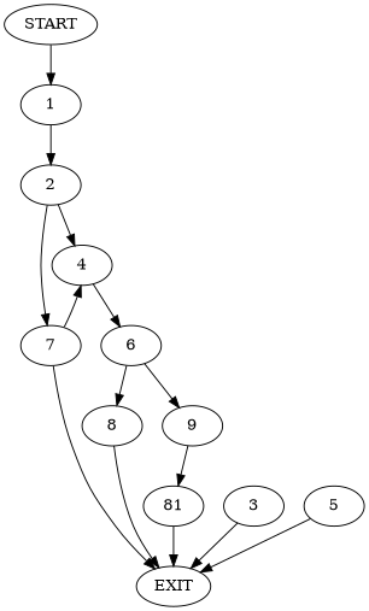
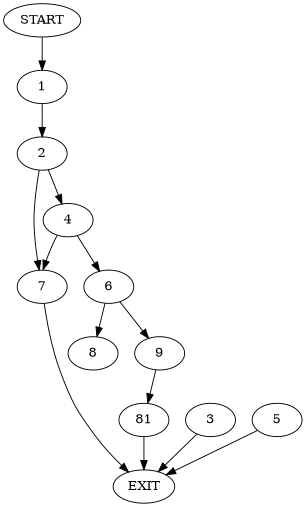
  digraph {
    n1 [label=START]
    1
    2
    n4 [label=EXIT]
    4
    7
    3
    6
    5
    8
    9
    n12 [label=81]
    n1 -> 1
    1 -> 2
    2 -> 4
    2 -> 7
-   7 -> 4
+   4 -> 7
    4 -> 6
    7 -> n4
    3 -> n4
    6 -> 8
    6 -> 9
    5 -> n4
-   8 -> n4
    9 -> n12
    n12 -> n4
  }
